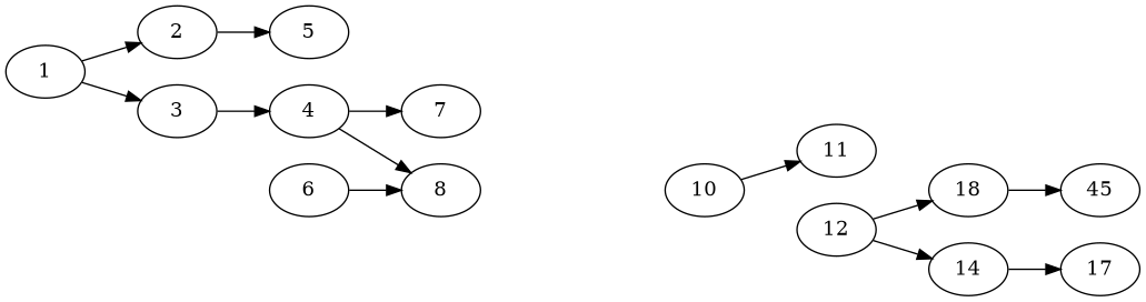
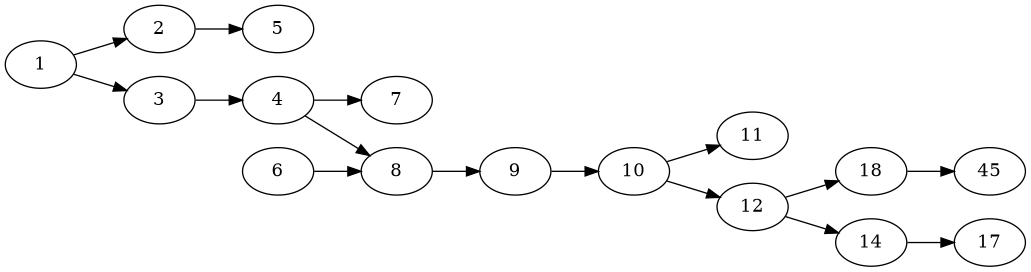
  digraph {
    rankdir=LR
    node [alpha=0.08]
    1 [alpha=0.15 expect_size=7433089060236451]
    2 [alpha=0.03 expect_size=522767797293806400]
    3 [alpha=0.04 expect_size=5026271872197539]
    5 [alpha=0.12 expect_size=16470801234979650]
    4 [alpha=0.07 expect_size=402087545972361]
    7 [alpha=0.18 expect_size=207738113221812289536]
    8 [alpha=0.01 expect_size=347987863607225664]
    6 [expect_size=193162994158743168]
+   9 [expect_size=62814927480581783552]
    10 [alpha=0.20 expect_size=46014019344686645248]
    11 [alpha=0.07 expect_size=9644444187807028]
    12 [alpha=0.09 expect_size=10971484779286888448]
    n13 [alpha=0.10 expect_size=6644609879285176 label=18]
    14 [alpha=0.17 expect_size=360934505239735424]
    n15 [alpha=0.15 expect_size=6853877846780474 label=45]
    n16 [expect_size=5904409571010980 label=17]
    1 -> 2
    1 -> 3
    2 -> 5
    3 -> 4
    4 -> 7
    4 -> 8
+   8 -> 9
    6 -> 8
+   9 -> 10
    10 -> 11
+   10 -> 12
    12 -> n13
    12 -> 14
    n13 -> n15
    14 -> n16
  }
